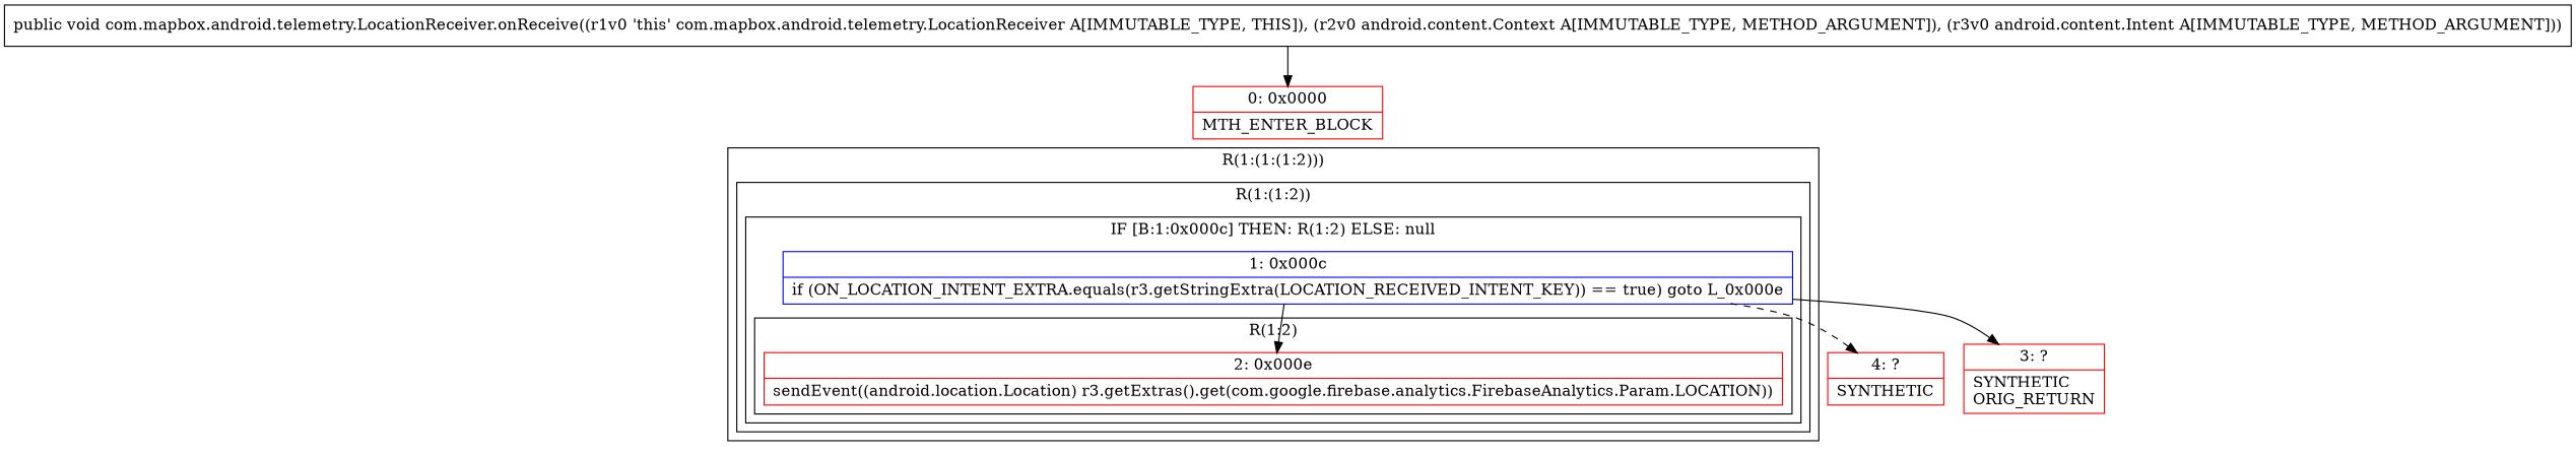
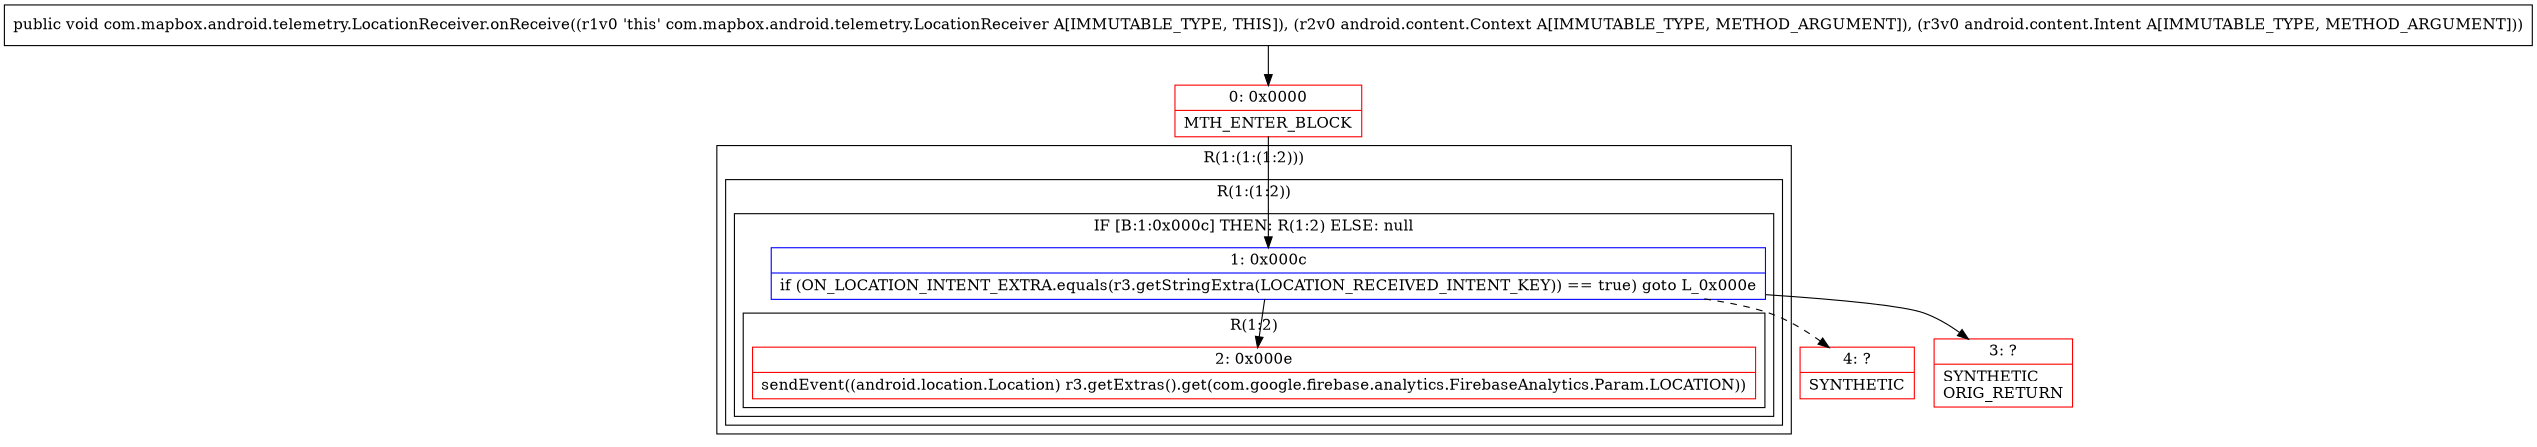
  digraph {
    node [color=red shape=record]
    n1 [label="{2\:\ 0x000e|sendEvent((android.location.Location) r3.getExtras().get(com.google.firebase.analytics.FirebaseAnalytics.Param.LOCATION))\l}"]
    n2 [color=blue label="{1\:\ 0x000c|if (ON_LOCATION_INTENT_EXTRA.equals(r3.getStringExtra(LOCATION_RECEIVED_INTENT_KEY)) == true) goto L_0x000e\l}"]
    n3 [label="{4\:\ ?|SYNTHETIC\l}"]
    n4 [label="{3\:\ ?|SYNTHETIC\lORIG_RETURN\l}"]
    n5 [label="{0\:\ 0x0000|MTH_ENTER_BLOCK\l}"]
    n6 [label="{public void com.mapbox.android.telemetry.LocationReceiver.onReceive((r1v0 'this' com.mapbox.android.telemetry.LocationReceiver A[IMMUTABLE_TYPE, THIS]), (r2v0 android.content.Context A[IMMUTABLE_TYPE, METHOD_ARGUMENT]), (r3v0 android.content.Intent A[IMMUTABLE_TYPE, METHOD_ARGUMENT])) }" color=""]
    subgraph cluster_1 {
      label="R(1:(1:(1:2)))"
      subgraph cluster_2 {
        label="R(1:(1:2))"
        subgraph cluster_3 {
          label="IF [B:1:0x000c] THEN: R(1:2) ELSE: null"
          n2
          subgraph cluster_4 {
            label="R(1:2)"
            n1
          }
        }
      }
    }
    n2 -> n1
    n2 -> n3 [style=dashed]
    n2 -> n4
+   n5 -> n2
    n6 -> n5
  }
